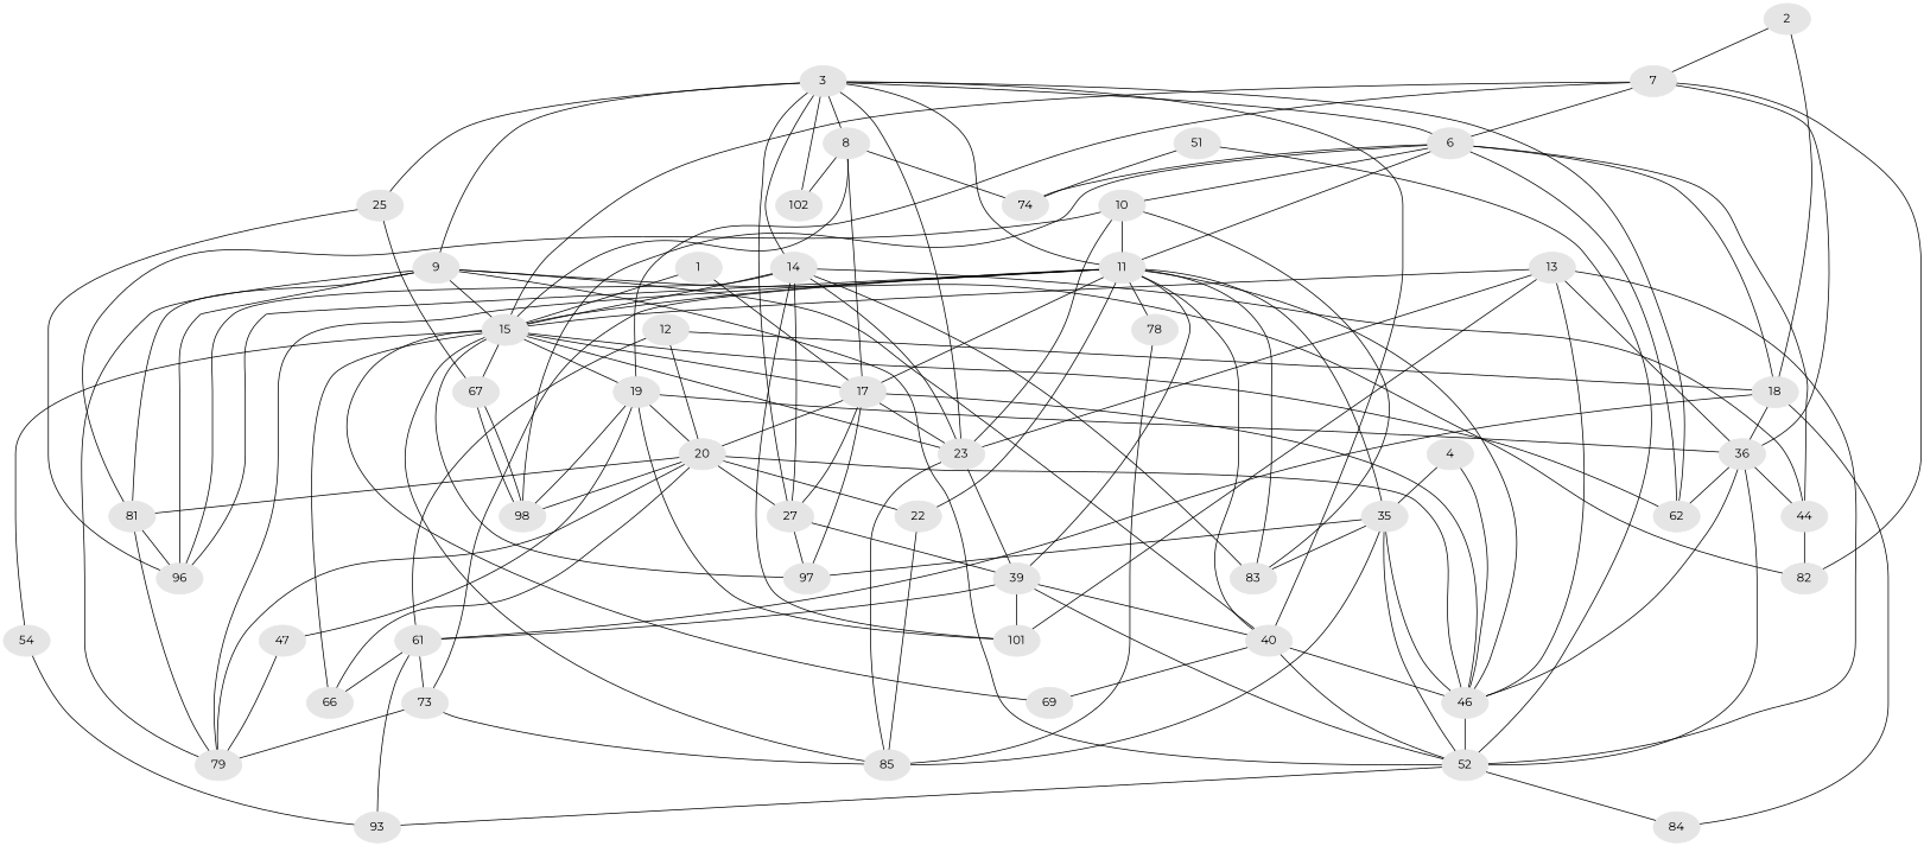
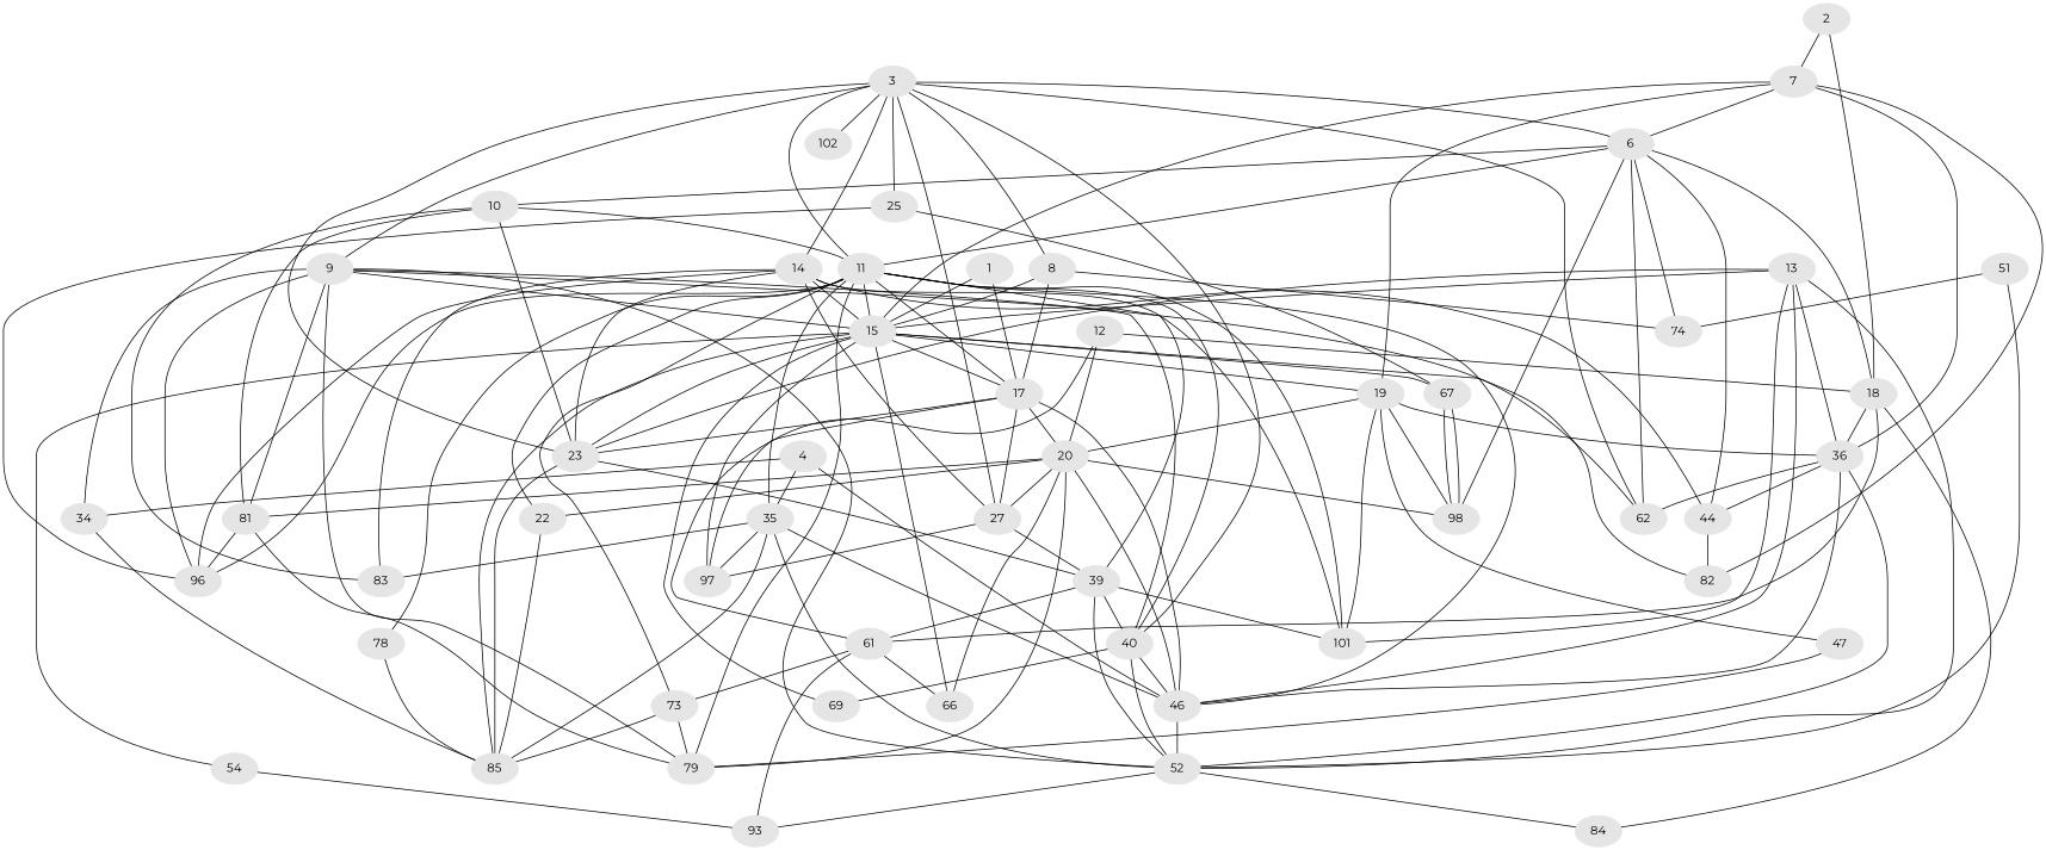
  graph {
    fontname=Montserrat
    node [color=gray90 fontname=Montserrat style=filled]
    edge [fontname=Montserrat]
    15 [super="+24+28+49"]
    17 [super="+75+87+89"]
    23 [super="+104"]
    62 [super="+103"]
    19 [super="+21"]
    54
    66
    67
    69
    85
    97
    1
    27 [super="+99+59"]
    46 [super="+53+81"]
    20 [super="+91"]
    7 [super="+60"]
    6 [super="+29+30"]
    36 [super="+50+64"]
    82
    2
    18 [super="+33"]
    61 [super="+65"]
    84
    3 [super="+5+38"]
    8
    9 [super="+77+26"]
    11 [super="+80+31+37"]
    14 [super="+42+45"]
    25
    40 [super="+58+43"]
    102
    10 [super="+16"]
    44 [super="+48"]
    74
    98
+   34
    n37 [label=81 super="+76"]
    52 [super="+57"]
    79 [super="+86"]
    96
    35 [super="+106+88"]
    22 [super="+107"]
    39
    73
    78
    101
    83
    4
    47
    93
    12
    13 [super="+92"]
    51
    15 -- 17
    15 -- 23 [weight=2]
    15 -- 62
    15 -- 19
    15 -- 54
    15 -- 66 [weight=2]
    15 -- 67
    15 -- 69
    15 -- 85
    15 -- 97
    17 -- 23
    17 -- 97
    17 -- 27
    17 -- 46
    17 -- 20
    23 -- 85
    23 -- 39
    19 -- 20
    19 -- 36
    19 -- 98
    19 -- 101
    19 -- 47
    54 -- 93
    67 -- 98
    67 -- 98
    1 -- 15
    1 -- 17
    27 -- 97
    27 -- 39
    46 -- 52
    20 -- 66
    20 -- 27
    20 -- 46
    20 -- 98
    20 -- n37
    20 -- 79
    20 -- 22
    7 -- 15
    7 -- 19
    7 -- 6
    7 -- 36
    7 -- 82
    6 -- 62
    6 -- 18
    6 -- 11
    6 -- 10
    6 -- 44
    6 -- 74
    6 -- 98
    36 -- 62
    36 -- 46
    36 -- 44
    36 -- 52
    2 -- 7
    2 -- 18
    18 -- 36
    18 -- 61
    18 -- 84
    61 -- 66
    61 -- 73
    61 -- 93
    3 -- 23
    3 -- 62
    3 -- 27
    3 -- 6
    3 -- 8
    3 -- 9
    3 -- 11 [weight=2]
    3 -- 14 [weight=2]
    3 -- 25 [weight=2]
    3 -- 40
    3 -- 102
    8 -- 15
    8 -- 17
-   8 -- 102
    8 -- 74
    9 -- 15
    9 -- 82
    9 -- 40
+   9 -- 34
    9 -- n37 [weight=3]
    9 -- 52
    9 -- 79
    9 -- 96
    11 -- 15
    11 -- 17 [weight=3]
    11 -- 46
    11 -- 40
    11 -- 79
    11 -- 96
    11 -- 35
    11 -- 22
    11 -- 39
    11 -- 73
    11 -- 78
-   11 -- 83
+   11 -- 101
    14 -- 15 [weight=2]
    14 -- 23
    14 -- 27
    14 -- 44
    14 -- 96
    14 -- 101
    14 -- 83
    25 -- 67
    25 -- 96
    40 -- 69
    40 -- 46 [weight=2]
    40 -- 52
    10 -- 23
    10 -- 11
    10 -- n37
    10 -- 83
    44 -- 82
+   34 -- 85
    n37 -- 79
    n37 -- 96
    52 -- 84
    52 -- 93
    35 -- 85
    35 -- 97
    35 -- 46
    35 -- 52
    35 -- 83
    22 -- 85
    39 -- 61
    39 -- 40
    39 -- 52
    39 -- 101
    73 -- 85
    73 -- 79
    78 -- 85
    4 -- 46
+   4 -- 34
    4 -- 35
    47 -- 79
    12 -- 20
    12 -- 18
    12 -- 61
    13 -- 15
    13 -- 23
    13 -- 46
    13 -- 36
    13 -- 52 [weight=2]
    13 -- 101
    51 -- 74
    51 -- 52
  }
